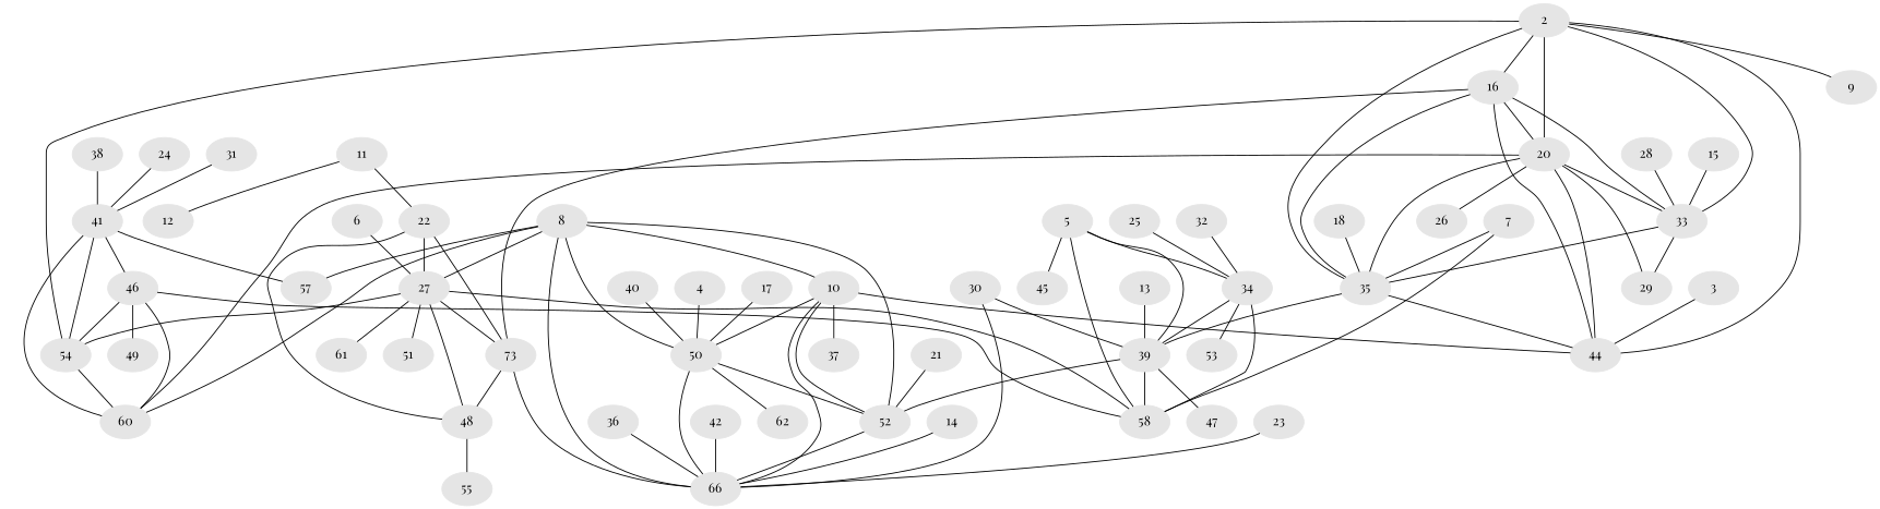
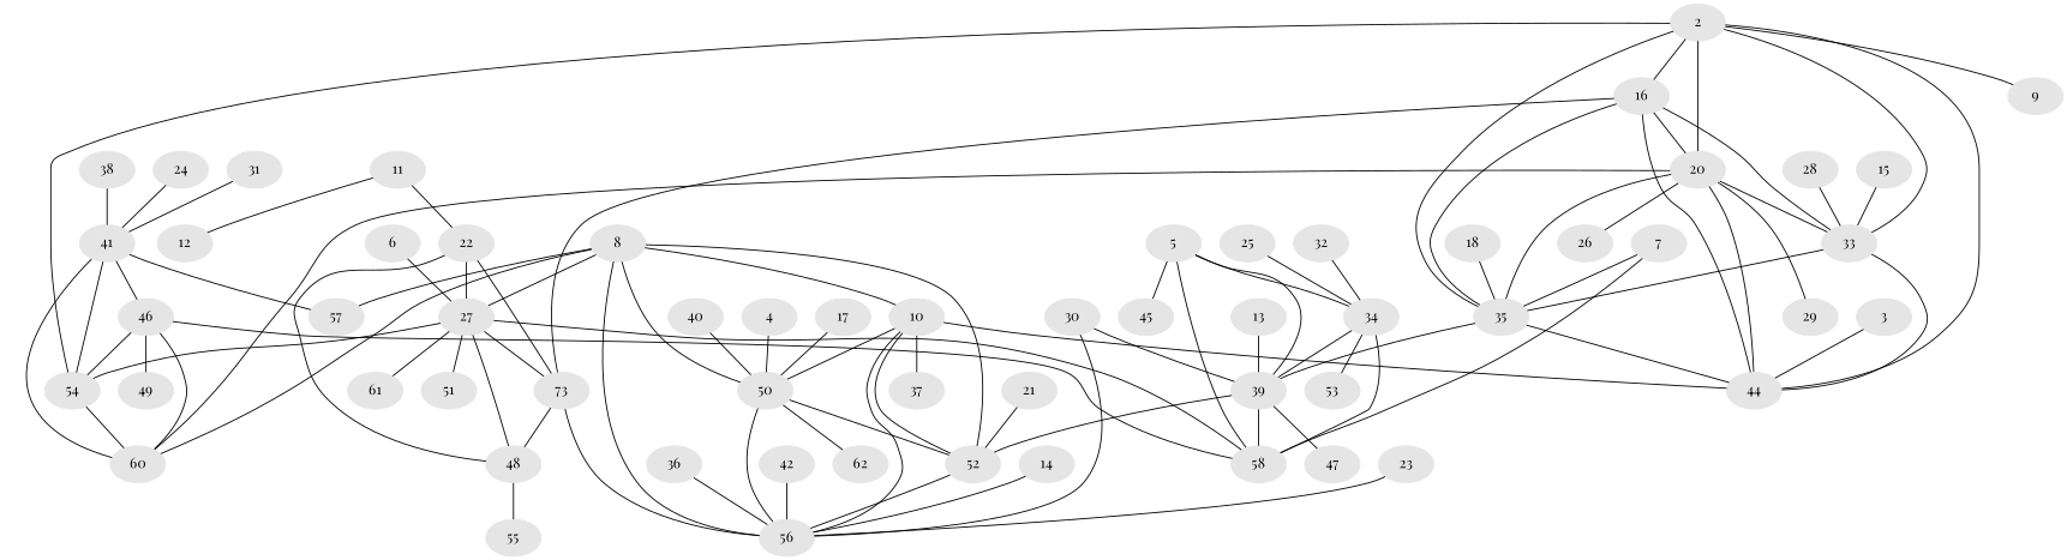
  graph {
    fontname="Playfair Display"
    node [color=gray90 fontname="Playfair Display" style=filled]
    edge [fontname="Playfair Display" weight=1.0]
    41
    54
    57
    60
    46
    2
    9
    16
    20
    33
    35
    44
    n13 [label=73]
    26
    29
    39
    3
    4
    50
    52
-   56 [label=66]
+   56
    62
    5
    34
    45
    58
    53
    47
    6
    27
    48
    51
    61
    7
    8
    10
    37
    11
    12
    22
    13
    14
    15
    17
    18
    21
    55
    23
    24
    25
    28
    30
    31
    32
    36
    38
    40
    49
    42
    41 -- 54 [weight=3.0]
    41 -- 57
    41 -- 60
    41 -- 46
    54 -- 60 [weight=3.0]
    46 -- 54 [weight=3.0]
    46 -- 60
    46 -- 58
    46 -- 49
    2 -- 54
    2 -- 9
    2 -- 16
    2 -- 20
    2 -- 33
    2 -- 35
    2 -- 44
    16 -- 20
    16 -- 33
    16 -- 35
    16 -- 44
    16 -- n13
    20 -- 60
    20 -- 33
    20 -- 35
    20 -- 44
    20 -- 26
    20 -- 29
    33 -- 35
-   33 -- 29
+   33 -- 44
    35 -- 44
    35 -- 39
    n13 -- 56
    n13 -- 48 [weight=4.0]
    39 -- 52
    39 -- 58 [weight=2.0]
    39 -- 47
    3 -- 44
    4 -- 50
    50 -- 52 [weight=2.0]
    50 -- 56 [weight=2.0]
    50 -- 62
    52 -- 56
    5 -- 39
    5 -- 34 [weight=2.0]
    5 -- 45
    5 -- 58 [weight=2.0]
    34 -- 39 [weight=2.0]
    34 -- 58 [weight=4.0]
    34 -- 53
    6 -- 27
    27 -- 54
    27 -- n13 [weight=2.0]
    27 -- 58
    27 -- 48 [weight=2.0]
    27 -- 51
    27 -- 61
    48 -- 55
    7 -- 35
    7 -- 58
    8 -- 57
    8 -- 60 [weight=2.0]
    8 -- 50 [weight=2.0]
    8 -- 52
    8 -- 56
    8 -- 27
    8 -- 10
    10 -- 44
    10 -- 50 [weight=2.0]
    10 -- 52
    10 -- 56
    10 -- 37
    11 -- 12
    11 -- 22
    22 -- n13 [weight=2.0]
    22 -- 27
    22 -- 48 [weight=2.0]
    13 -- 39
    14 -- 56
    15 -- 33
    17 -- 50
    18 -- 35
    21 -- 52
    23 -- 56
    24 -- 41
    25 -- 34
    28 -- 33
    30 -- 39
    30 -- 56
    31 -- 41
    32 -- 34
    36 -- 56
    38 -- 41
    40 -- 50
    42 -- 56
  }
